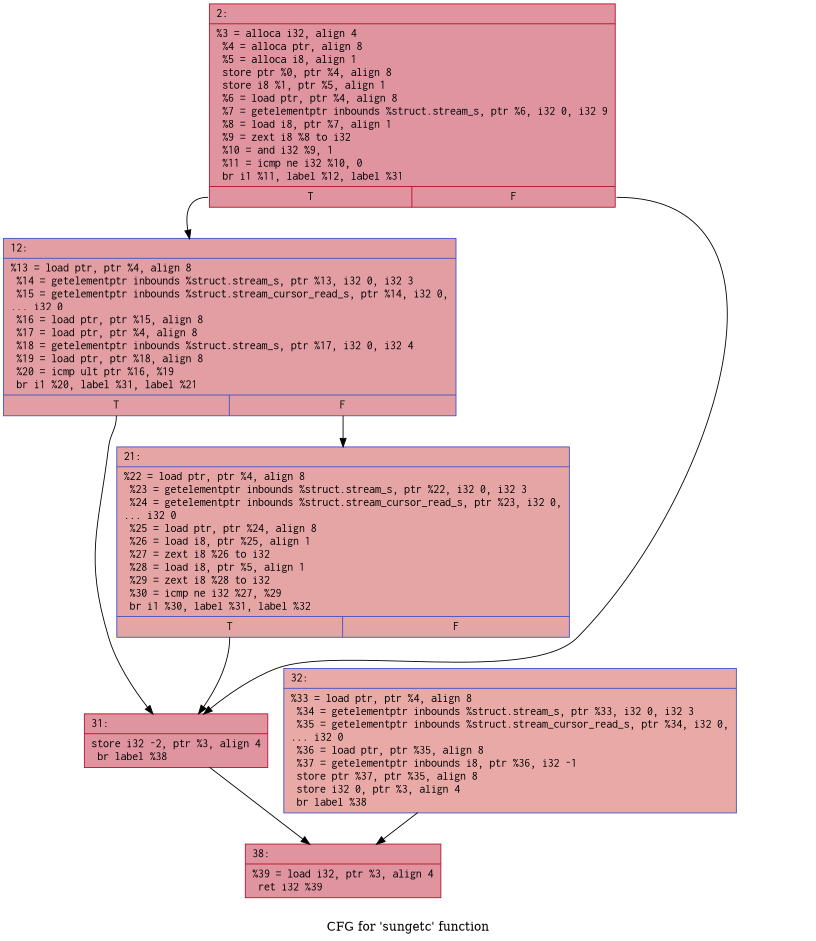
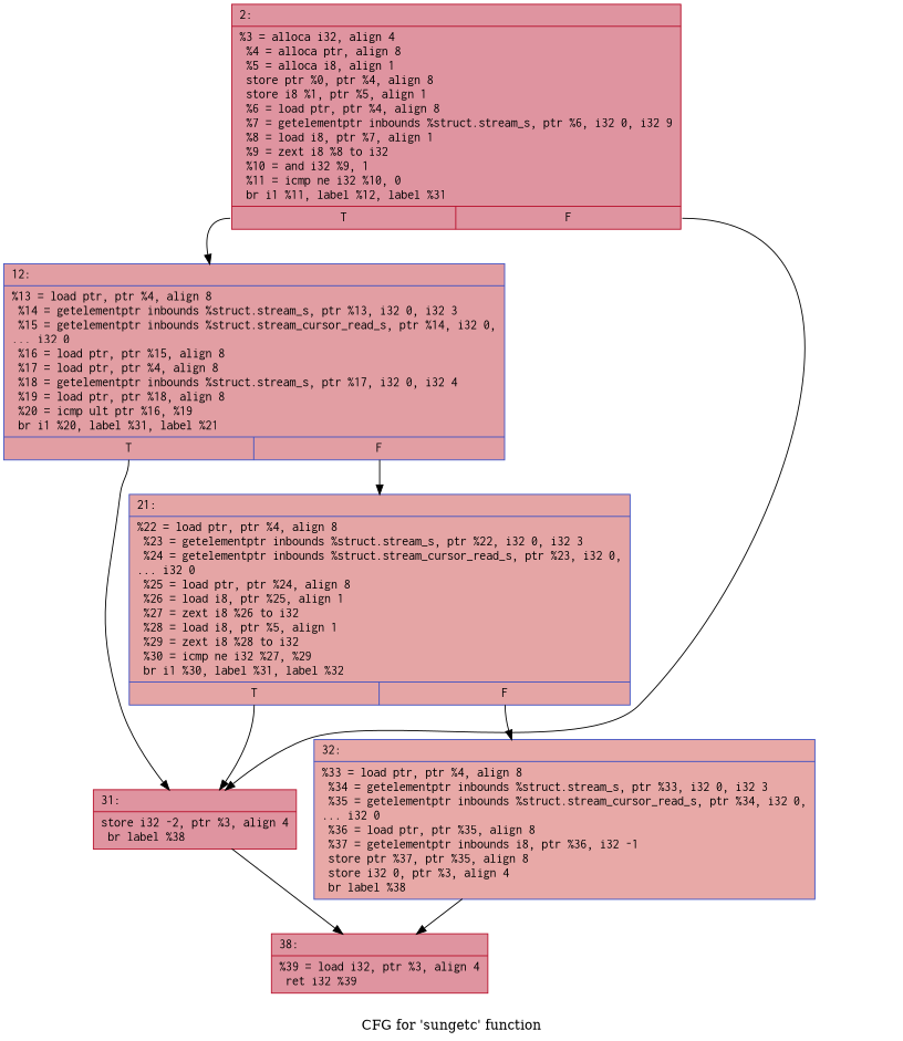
  digraph {
    label="CFG for 'sungetc' function"
    node [color="#b70d28ff" fillcolor="#b70d2870" fontname=Courier shape=record style=filled]
    edge [tailport=s0]
    n1 [label="{2:\l|  %3 = alloca i32, align 4\l  %4 = alloca ptr, align 8\l  %5 = alloca i8, align 1\l  store ptr %0, ptr %4, align 8\l  store i8 %1, ptr %5, align 1\l  %6 = load ptr, ptr %4, align 8\l  %7 = getelementptr inbounds %struct.stream_s, ptr %6, i32 0, i32 9\l  %8 = load i8, ptr %7, align 1\l  %9 = zext i8 %8 to i32\l  %10 = and i32 %9, 1\l  %11 = icmp ne i32 %10, 0\l  br i1 %11, label %12, label %31\l|{<s0>T|<s1>F}}"]
    n2 [color="#3d50c3ff" fillcolor="#be242e70" label="{12:\l|  %13 = load ptr, ptr %4, align 8\l  %14 = getelementptr inbounds %struct.stream_s, ptr %13, i32 0, i32 3\l  %15 = getelementptr inbounds %struct.stream_cursor_read_s, ptr %14, i32 0,\l... i32 0\l  %16 = load ptr, ptr %15, align 8\l  %17 = load ptr, ptr %4, align 8\l  %18 = getelementptr inbounds %struct.stream_s, ptr %17, i32 0, i32 4\l  %19 = load ptr, ptr %18, align 8\l  %20 = icmp ult ptr %16, %19\l  br i1 %20, label %31, label %21\l|{<s0>T|<s1>F}}"]
    n3 [label="{31:\l|  store i32 -2, ptr %3, align 4\l  br label %38\l}"]
    n4 [color="#3d50c3ff" fillcolor="#c5333470" label="{21:\l|  %22 = load ptr, ptr %4, align 8\l  %23 = getelementptr inbounds %struct.stream_s, ptr %22, i32 0, i32 3\l  %24 = getelementptr inbounds %struct.stream_cursor_read_s, ptr %23, i32 0,\l... i32 0\l  %25 = load ptr, ptr %24, align 8\l  %26 = load i8, ptr %25, align 1\l  %27 = zext i8 %26 to i32\l  %28 = load i8, ptr %5, align 1\l  %29 = zext i8 %28 to i32\l  %30 = icmp ne i32 %27, %29\l  br i1 %30, label %31, label %32\l|{<s0>T|<s1>F}}"]
    n5 [label="{38:\l|  %39 = load i32, ptr %3, align 4\l  ret i32 %39\l}"]
    n6 [color="#3d50c3ff" fillcolor="#ca3b3770" label="{32:\l|  %33 = load ptr, ptr %4, align 8\l  %34 = getelementptr inbounds %struct.stream_s, ptr %33, i32 0, i32 3\l  %35 = getelementptr inbounds %struct.stream_cursor_read_s, ptr %34, i32 0,\l... i32 0\l  %36 = load ptr, ptr %35, align 8\l  %37 = getelementptr inbounds i8, ptr %36, i32 -1\l  store ptr %37, ptr %35, align 8\l  store i32 0, ptr %3, align 4\l  br label %38\l}"]
    n1 -> n2
    n1 -> n3 [tailport=s1]
    n2 -> n3
    n2 -> n4 [tailport=s1]
    n3 -> n5 [tailport=""]
    n4 -> n3
+   n4 -> n6 [tailport=s1]
    n6 -> n5 [tailport=""]
  }
